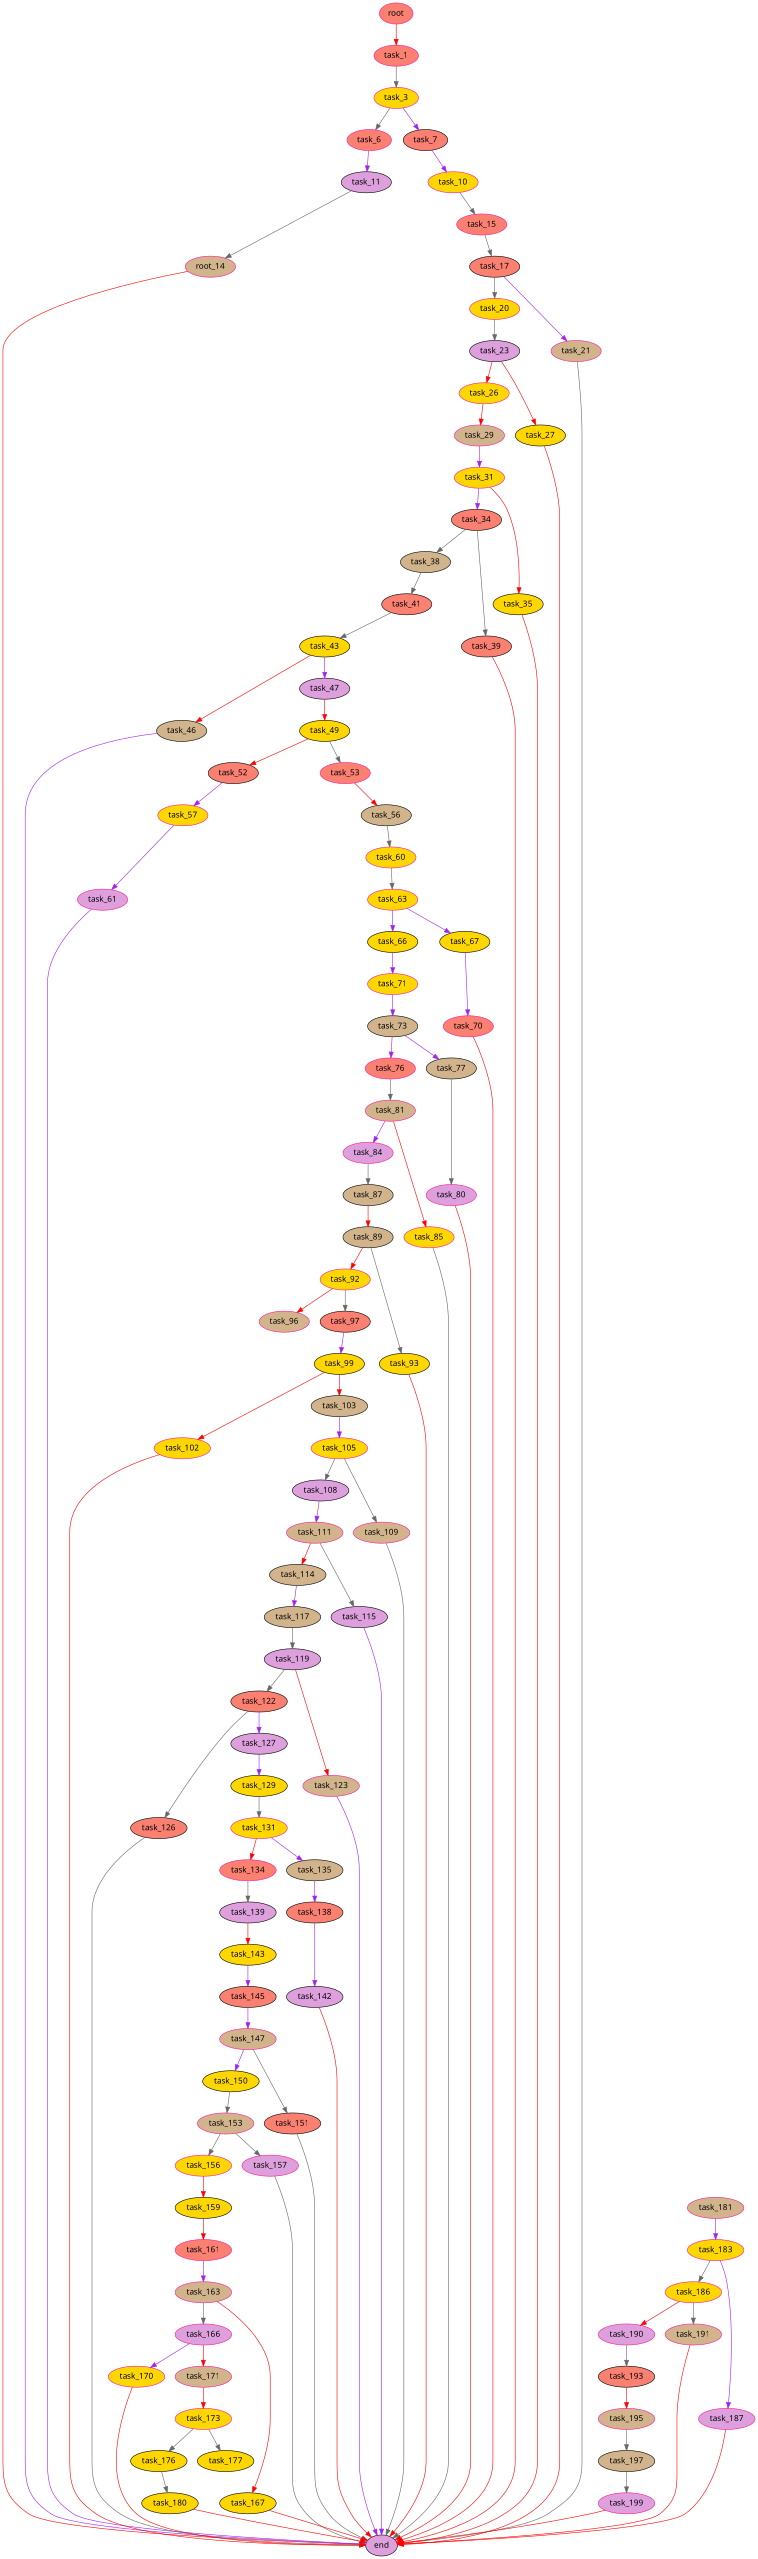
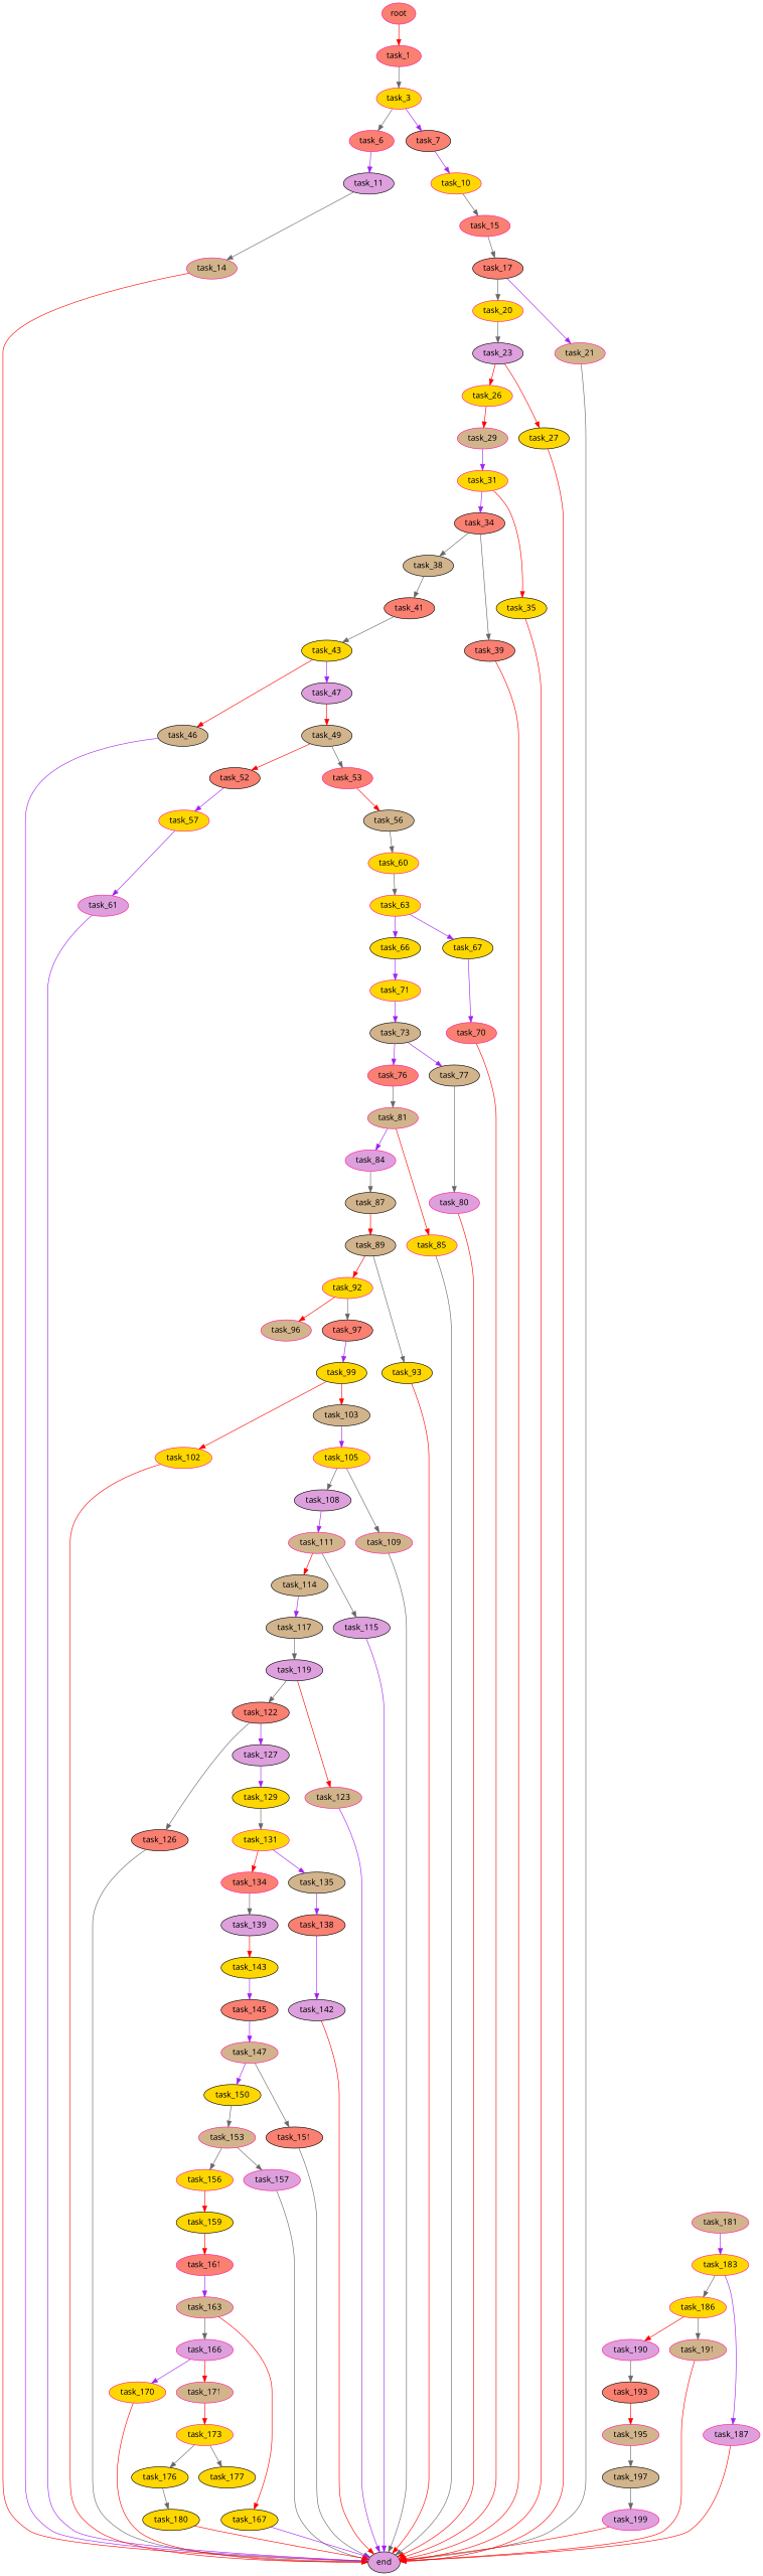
  digraph {
    fontname="Noto Sans"
    node [color=deeppink fillcolor=gold fontname="Noto Sans" style=filled]
    edge [color=gray40 fontname="Noto Sans"]
    root [fillcolor=salmon]
    task_1 [fillcolor=salmon]
    task_3
    task_6 [fillcolor=salmon]
    task_7 [color=black fillcolor=salmon]
    task_11 [color=black fillcolor=plum]
    task_10
-   task_14 [fillcolor=tan label=root_14]
+   task_14 [fillcolor=tan]
    task_15 [fillcolor=salmon]
    end [color=black fillcolor=plum]
    task_17 [color=black fillcolor=salmon]
    task_20
    task_21 [fillcolor=tan]
    task_23 [color=black fillcolor=plum]
    task_26
    task_27 [color=black]
    task_29 [fillcolor=tan]
    task_31
    task_34 [color=black fillcolor=salmon]
    task_35 [color=black]
    task_38 [color=black fillcolor=tan]
    task_39 [color=black fillcolor=salmon]
    task_41 [color=black fillcolor=salmon]
    task_43 [color=black]
    task_46 [color=black fillcolor=tan]
    task_47 [color=black fillcolor=plum]
-   task_49 [color=black]
+   task_49 [color=black fillcolor=tan]
    task_52 [color=black fillcolor=salmon]
    task_53 [fillcolor=salmon]
    task_57
    task_56 [color=black fillcolor=tan]
    task_61 [fillcolor=plum]
    task_60
    task_63
    task_66 [color=black]
    task_67 [color=black]
    task_71
    task_70 [fillcolor=salmon]
    task_73 [color=black fillcolor=tan]
    task_76 [fillcolor=salmon]
    task_77 [color=black fillcolor=tan]
    task_81 [fillcolor=tan]
    task_80 [fillcolor=plum]
    task_84 [fillcolor=plum]
    task_85
    task_87 [color=black fillcolor=tan]
    task_89 [color=black fillcolor=tan]
    task_92
    task_93 [color=black]
    task_96 [fillcolor=tan]
    task_97 [color=black fillcolor=salmon]
    task_99 [color=black]
    task_102
    task_103 [color=black fillcolor=tan]
    task_105
    task_108 [color=black fillcolor=plum]
    task_109 [fillcolor=tan]
    task_111 [fillcolor=tan]
    task_114 [color=black fillcolor=tan]
    task_115 [color=black fillcolor=plum]
    task_117 [color=black fillcolor=tan]
    task_119 [color=black fillcolor=plum]
    task_122 [color=black fillcolor=salmon]
    task_123 [fillcolor=tan]
    task_126 [color=black fillcolor=salmon]
    task_127 [color=black fillcolor=plum]
    task_129 [color=black]
    task_131
    task_134 [fillcolor=salmon]
    task_135 [color=black fillcolor=tan]
    task_139 [color=black fillcolor=plum]
    task_138 [color=black fillcolor=salmon]
    task_143 [color=black]
    task_142 [color=black fillcolor=plum]
    task_145 [color=black fillcolor=salmon]
    task_147 [fillcolor=tan]
    task_150 [color=black]
    task_151 [color=black fillcolor=salmon]
    task_153 [fillcolor=tan]
    task_156
    task_157 [fillcolor=plum]
    task_159 [color=black]
    task_161 [fillcolor=salmon]
    task_163 [fillcolor=tan]
    task_166 [fillcolor=plum]
    task_167 [color=black]
    task_170
    task_171 [fillcolor=tan]
    task_173
    task_176 [color=black]
    task_177 [color=black]
    task_180 [color=black]
    task_181 [fillcolor=tan]
    task_183
    task_186
    task_187 [fillcolor=plum]
    task_190 [fillcolor=plum]
    task_191 [fillcolor=tan]
    task_193 [color=black fillcolor=salmon]
    task_195 [fillcolor=tan]
    task_197 [color=black fillcolor=tan]
    task_199 [fillcolor=plum]
    root -> task_1 [color=red]
    task_1 -> task_3
    task_3 -> task_6
    task_3 -> task_7 [color=purple]
    task_6 -> task_11 [color=purple]
    task_7 -> task_10 [color=purple]
    task_11 -> task_14
    task_10 -> task_15
    task_14 -> end [color=red]
    task_15 -> task_17
    task_17 -> task_20
    task_17 -> task_21 [color=purple]
    task_20 -> task_23
    task_21 -> end
    task_23 -> task_26 [color=red]
    task_23 -> task_27 [color=red]
    task_26 -> task_29 [color=red]
    task_27 -> end [color=red]
    task_29 -> task_31 [color=purple]
    task_31 -> task_34 [color=purple]
    task_31 -> task_35 [color=red]
    task_34 -> task_38
    task_34 -> task_39
    task_35 -> end [color=red]
    task_38 -> task_41
    task_39 -> end [color=red]
    task_41 -> task_43
    task_43 -> task_46 [color=red]
    task_43 -> task_47 [color=purple]
    task_46 -> end [color=purple]
    task_47 -> task_49 [color=red]
    task_49 -> task_52 [color=red]
    task_49 -> task_53
    task_52 -> task_57 [color=purple]
    task_53 -> task_56 [color=red]
    task_57 -> task_61 [color=purple]
    task_56 -> task_60
    task_61 -> end [color=purple]
    task_60 -> task_63
    task_63 -> task_66 [color=purple]
    task_63 -> task_67 [color=purple]
    task_66 -> task_71 [color=purple]
    task_67 -> task_70 [color=purple]
    task_71 -> task_73 [color=purple]
    task_70 -> end [color=red]
    task_73 -> task_76 [color=purple]
    task_73 -> task_77 [color=purple]
    task_76 -> task_81
    task_77 -> task_80
    task_81 -> task_84 [color=purple]
    task_81 -> task_85 [color=red]
    task_80 -> end [color=red]
    task_84 -> task_87
    task_85 -> end
    task_87 -> task_89 [color=red]
    task_89 -> task_92 [color=red]
    task_89 -> task_93
    task_92 -> task_96 [color=red]
    task_92 -> task_97
    task_93 -> end [color=red]
    task_97 -> task_99 [color=purple]
    task_99 -> task_102 [color=red]
    task_99 -> task_103 [color=red]
    task_102 -> end [color=red]
    task_103 -> task_105 [color=purple]
    task_105 -> task_108
    task_105 -> task_109
    task_108 -> task_111 [color=purple]
    task_109 -> end
    task_111 -> task_114 [color=red]
    task_111 -> task_115
    task_114 -> task_117 [color=purple]
    task_115 -> end [color=purple]
    task_117 -> task_119
    task_119 -> task_122
    task_119 -> task_123 [color=red]
    task_122 -> task_126
    task_122 -> task_127 [color=purple]
    task_123 -> end [color=purple]
    task_126 -> end
    task_127 -> task_129 [color=purple]
    task_129 -> task_131
    task_131 -> task_134 [color=red]
    task_131 -> task_135 [color=purple]
    task_134 -> task_139
    task_135 -> task_138 [color=purple]
    task_139 -> task_143 [color=red]
    task_138 -> task_142 [color=purple]
    task_143 -> task_145 [color=purple]
    task_142 -> end [color=red]
    task_145 -> task_147 [color=purple]
    task_147 -> task_150 [color=purple]
    task_147 -> task_151
    task_150 -> task_153
    task_151 -> end
    task_153 -> task_156
    task_153 -> task_157
    task_156 -> task_159 [color=red]
    task_157 -> end
    task_159 -> task_161 [color=red]
    task_161 -> task_163 [color=purple]
    task_163 -> task_166
    task_163 -> task_167 [color=red]
    task_166 -> task_170 [color=purple]
    task_166 -> task_171 [color=red]
-   task_167 -> end [color=red]
+   task_167 -> end [color=purple]
    task_170 -> end [color=red]
    task_171 -> task_173 [color=red]
    task_173 -> task_176
    task_173 -> task_177
    task_176 -> task_180
    task_180 -> end [color=red]
    task_181 -> task_183 [color=purple]
    task_183 -> task_186
    task_183 -> task_187 [color=purple]
    task_186 -> task_190 [color=red]
    task_186 -> task_191
    task_187 -> end [color=red]
    task_190 -> task_193
    task_191 -> end [color=red]
    task_193 -> task_195 [color=red]
    task_195 -> task_197
    task_197 -> task_199
    task_199 -> end [color=red]
  }
